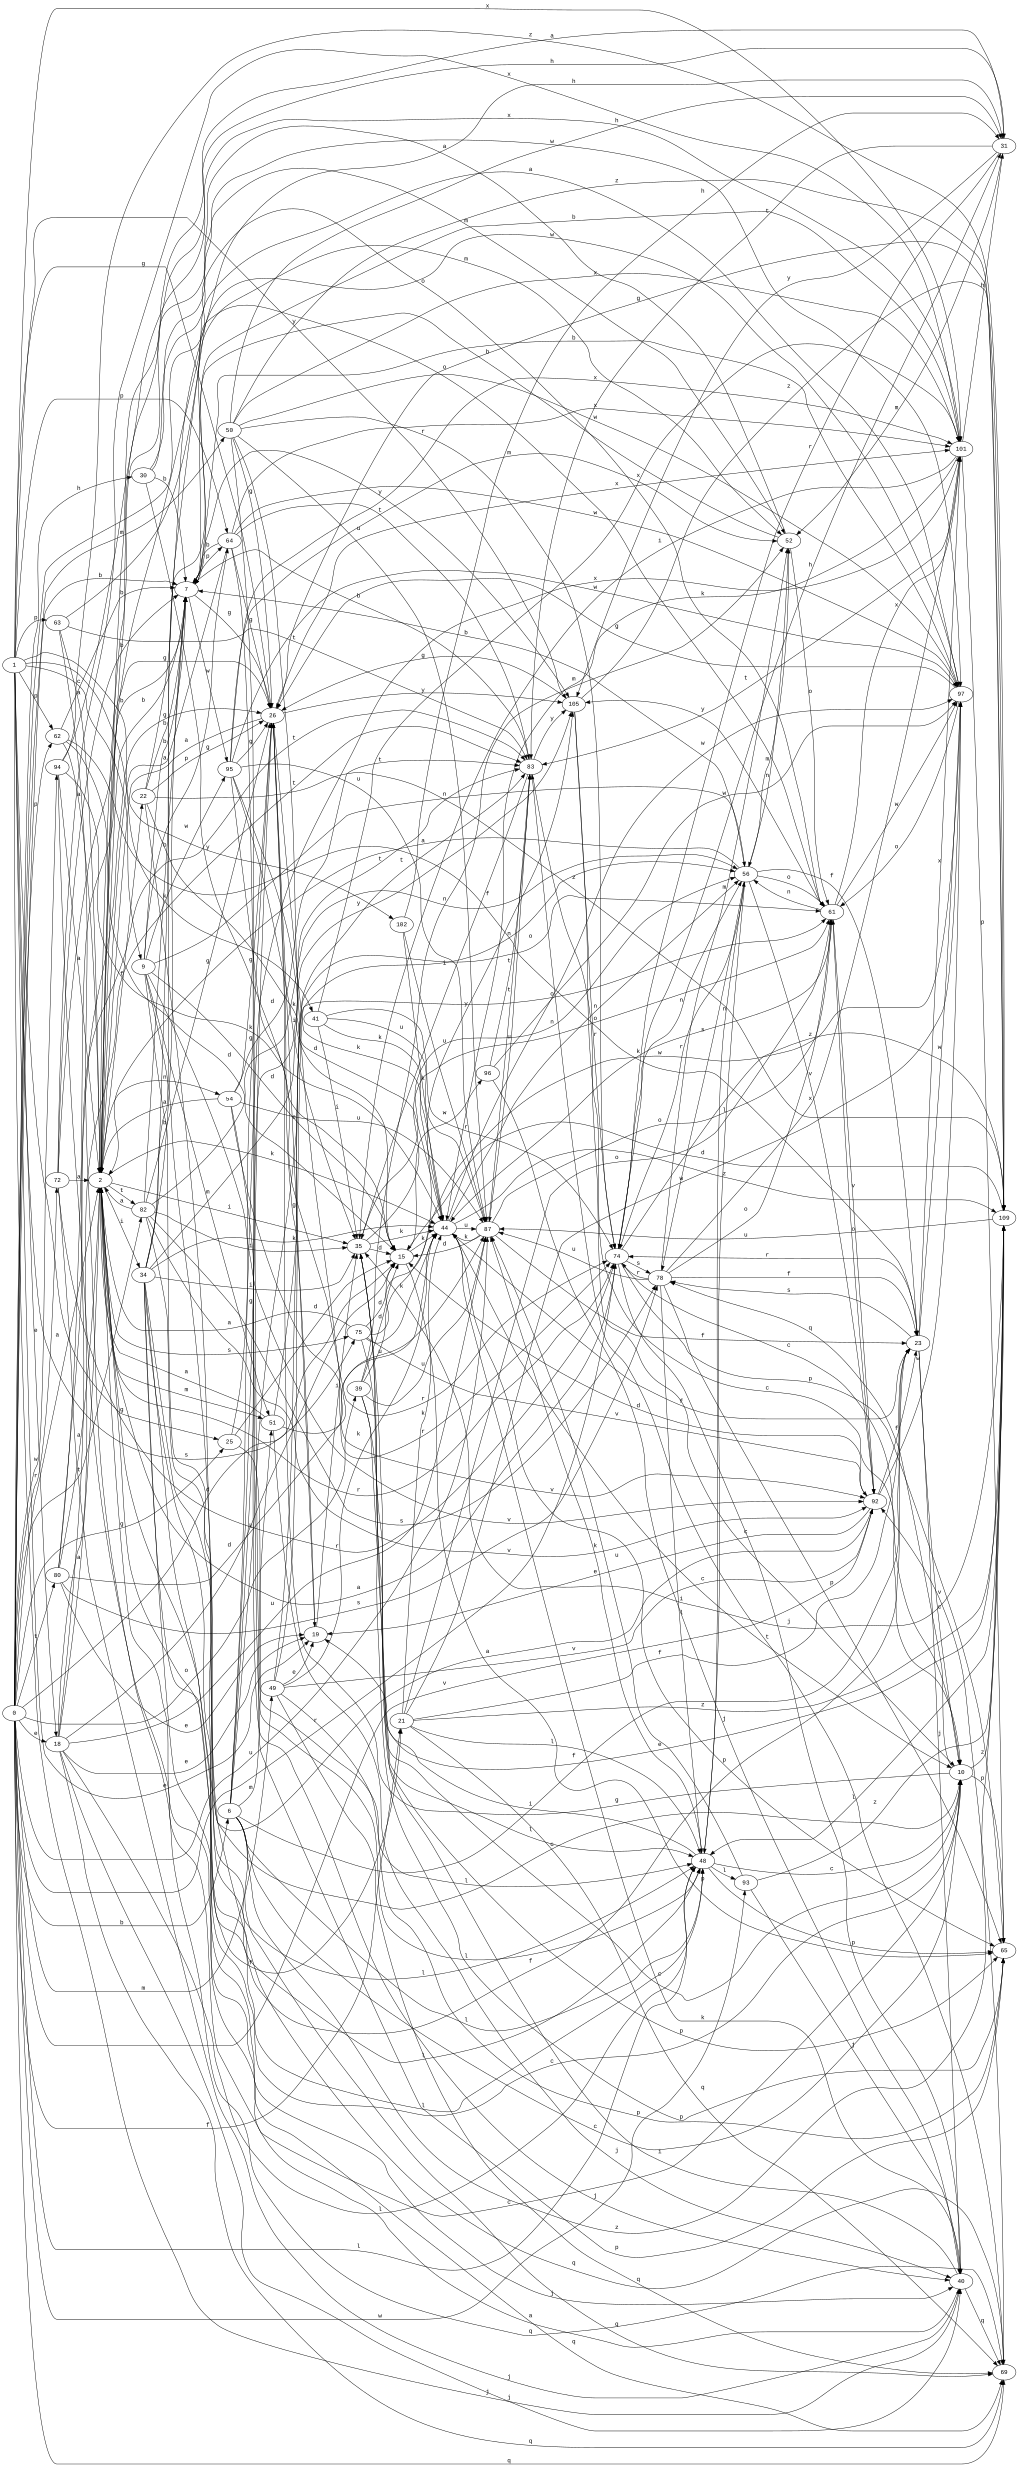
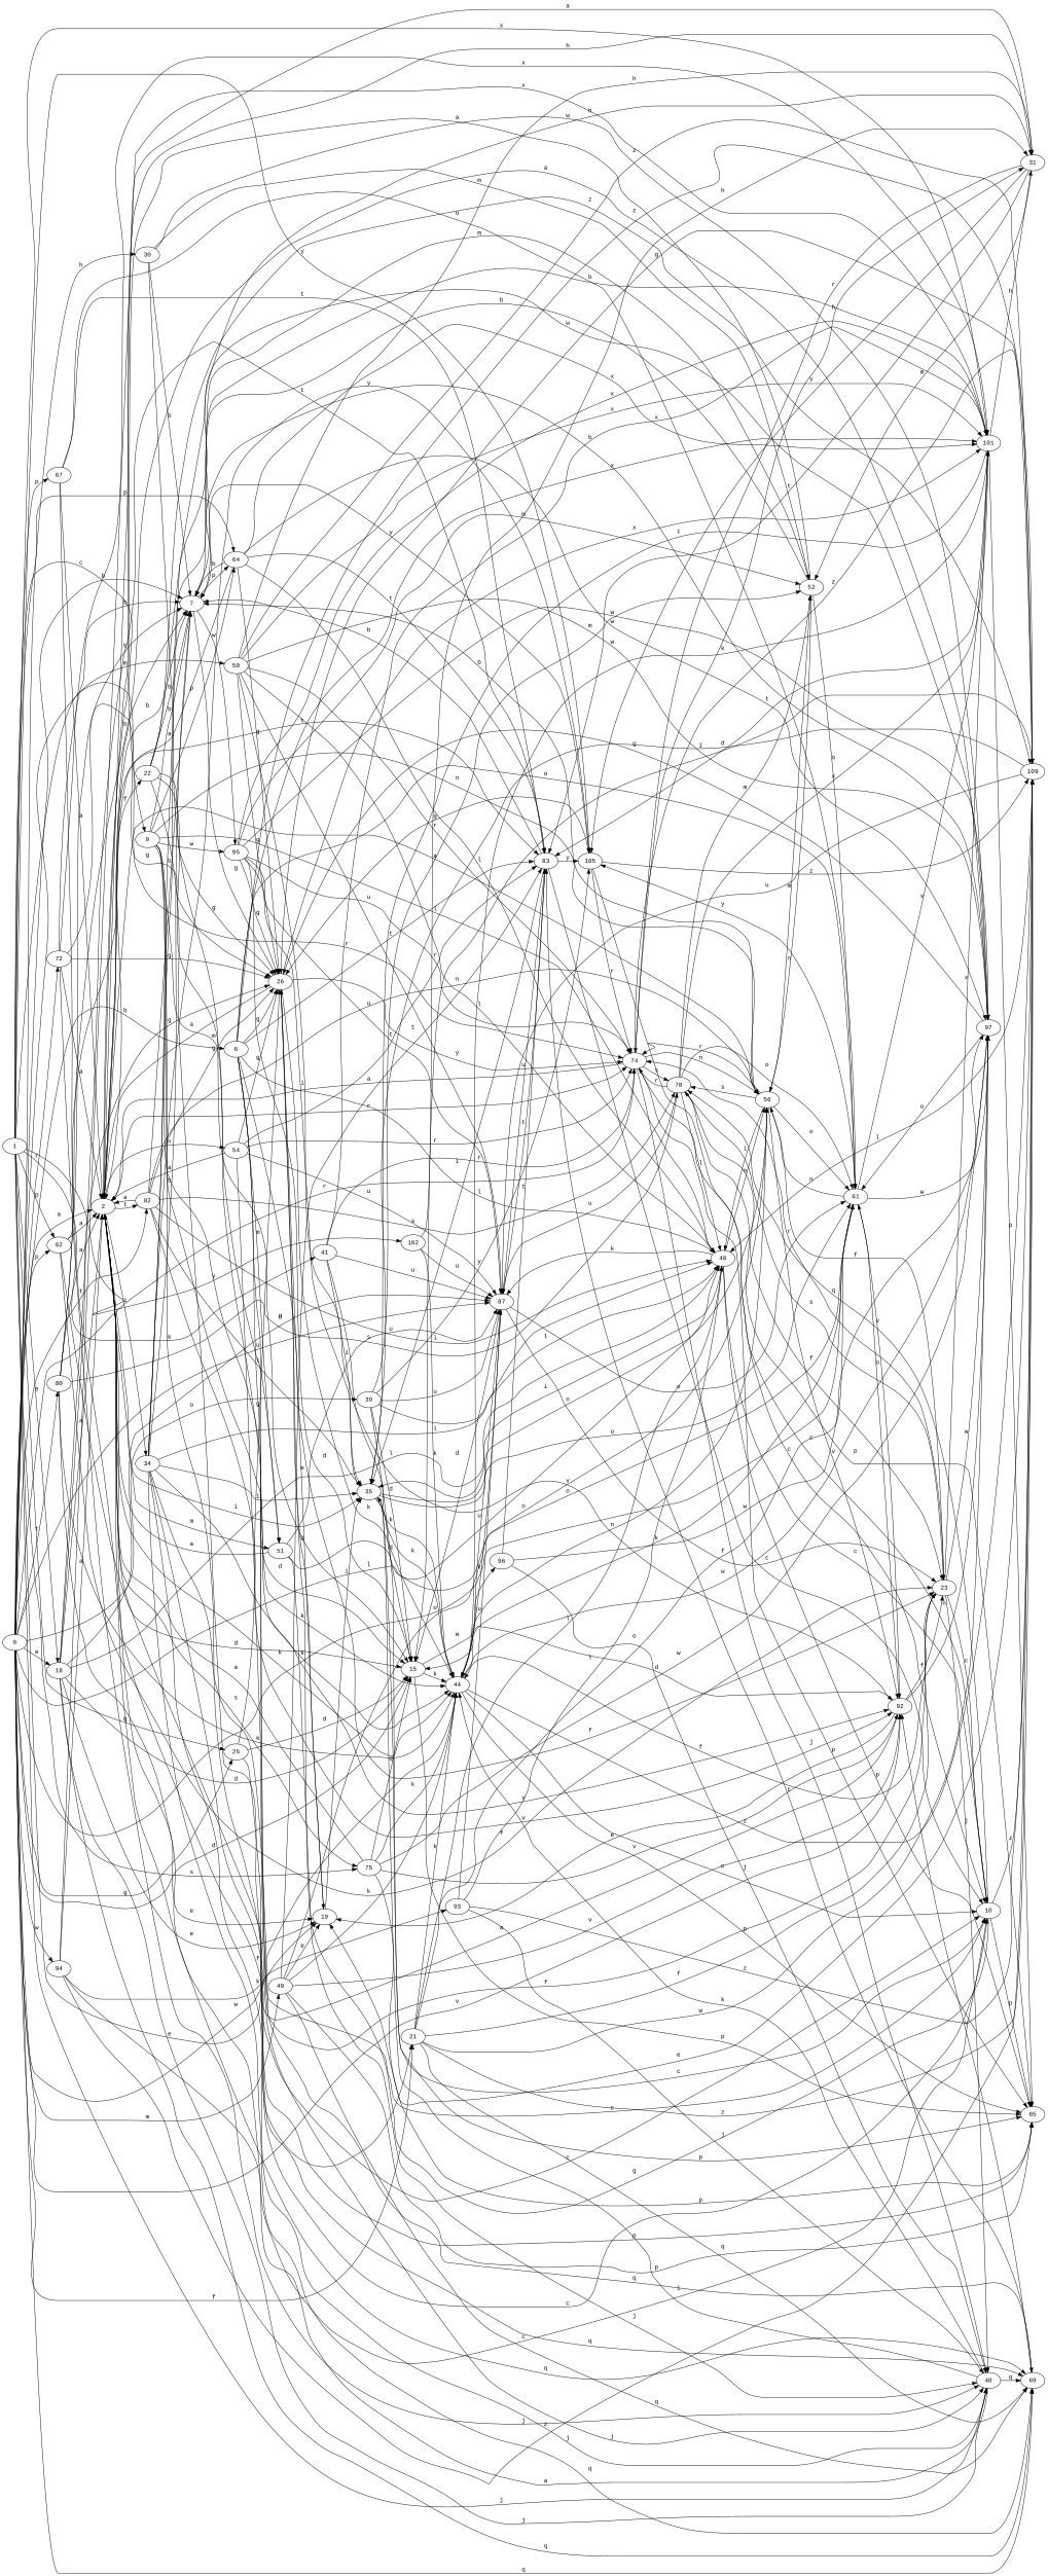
  strict digraph {
    fontname="Liberation Mono"
    rankdir=LR
    node [fontname="Liberation Mono"]
    edge [fontname="Liberation Mono"]
    0
    2
    6
    7
    15
    18
    21
    25
    30
    48
    49
    50
    n13 [label=39]
    61
    62
    69
    72
    74
    80
    82
    87
    92
    93
    94
    75
    22
    31
    34
    35
    44
    51
    54
    26
    101
    10
    23
    83
    109
    64
    105
    95
    65
    96
    19
    40
    97
    52
    56
    78
    1
    9
    41
-   63
+   63 [label=67]
    102
    0 -> 2 [label=a]
    0 -> 6 [label=b]
    0 -> 7 [label=b]
    0 -> 15 [label=d]
    0 -> 18 [label=e]
    0 -> 21 [label=f]
    0 -> 25 [label=g]
    0 -> 30 [label=h]
    0 -> 48 [label=l]
    0 -> 49 [label=m]
    0 -> 50 [label=m]
    0 -> n13 [label=o]
    0 -> 61 [label=o]
    0 -> 62 [label=p]
    0 -> 69 [label=q]
    0 -> 72 [label=r]
    0 -> 74 [label=r]
    0 -> 80 [label=t]
    0 -> 82 [label=t]
    0 -> 87 [label=u]
    0 -> 92 [label=v]
    0 -> 93 [label=w]
    0 -> 94 [label=w]
    2 -> 7 [label=b]
    2 -> 21 [label=f]
    2 -> 74 [label=r]
    2 -> 82 [label=t]
    2 -> 75 [label=s]
    2 -> 22 [label=f]
    2 -> 31 [label=h]
    2 -> 34 [label=i]
    2 -> 35 [label=i]
    2 -> 44 [label=k]
    2 -> 51 [label=m]
    2 -> 54 [label=n]
    6 -> 48 [label=l]
    6 -> 61 [label=o]
    6 -> 69 [label=q]
    6 -> 51 [label=m]
    6 -> 26 [label=g]
    6 -> 101 [label=x]
    6 -> 10 [label=c]
    6 -> 23 [label=f]
    6 -> 83 [label=t]
    6 -> 109 [label=z]
    7 -> 26 [label=g]
    7 -> 64 [label=p]
    7 -> 105 [label=y]
    7 -> 95 [label=w]
    15 -> 44 [label=k]
    15 -> 65 [label=p]
    15 -> 96 [label=w]
    18 -> 2 [label=a]
    18 -> 15 [label=d]
    18 -> 48 [label=l]
    18 -> 69 [label=q]
    18 -> 87 [label=u]
    18 -> 26 [label=g]
    18 -> 83 [label=t]
    18 -> 19 [label=e]
    18 -> 40 [label=j]
    21 -> 48 [label=l]
    21 -> 61 [label=o]
    21 -> 69 [label=q]
    21 -> 44 [label=k]
    21 -> 23 [label=f]
    21 -> 109 [label=z]
    21 -> 97 [label=w]
    25 -> 15 [label=d]
    25 -> 26 [label=g]
    25 -> 65 [label=p]
    30 -> 7 [label=b]
    30 -> 15 [label=d]
    30 -> 97 [label=w]
    30 -> 52 [label=m]
    48 -> 87 [label=k]
    48 -> 35 [label=i]
    48 -> 10 [label=c]
    48 -> 65 [label=p]
    48 -> 56 [label=n]
    49 -> 69 [label=q]
    49 -> 92 [label=v]
    49 -> 44 [label=k]
    49 -> 83 [label=t]
    49 -> 65 [label=p]
    49 -> 19 [label=e]
    49 -> 56 [label=n]
    50 -> 48 [label=l]
    50 -> 74 [label=r]
    50 -> 87 [label=u]
    50 -> 92 [label=v]
    50 -> 31 [label=h]
    50 -> 26 [label=g]
    50 -> 101 [label=x]
    50 -> 109 [label=z]
    50 -> 97 [label=w]
    n13 -> 15 [label=d]
    n13 -> 48 [label=l]
    n13 -> 87 [label=u]
    n13 -> 105 [label=y]
    n13 -> 65 [label=p]
    n13 -> 52 [label=m]
    61 -> 92 [label=v]
    61 -> 44 [label=k]
    61 -> 101 [label=x]
    61 -> 105 [label=y]
    61 -> 97 [label=w]
    61 -> 56 [label=n]
    62 -> 2 [label=a]
    62 -> 7 [label=b]
    62 -> 15 [label=d]
    62 -> 23 [label=f]
    69 -> 92 [label=v]
    69 -> 83 [label=t]
    72 -> 2 [label=a]
    72 -> 7 [label=b]
    72 -> 74 [label=r]
    72 -> 26 [label=g]
    72 -> 101 [label=x]
    72 -> 40 [label=j]
    74 -> 2 [label=a]
    74 -> 31 [label=h]
    74 -> 10 [label=c]
    74 -> 109 [label=z]
    74 -> 65 [label=p]
    74 -> 40 [label=j]
    74 -> 56 [label=n]
    74 -> 78 [label=s]
    80 -> 2 [label=a]
    80 -> 7 [label=b]
    80 -> 44 [label=k]
    80 -> 83 [label=t]
    80 -> 19 [label=e]
    80 -> 78 [label=s]
    82 -> 2 [label=a]
    82 -> 7 [label=b]
    82 -> 48 [label=l]
    82 -> 92 [label=v]
    82 -> 35 [label=i]
    82 -> 26 [label=g]
    82 -> 56 [label=n]
    82 -> 78 [label=s]
    87 -> 15 [label=d]
    87 -> 61 [label=o]
    87 -> 44 [label=k]
    87 -> 23 [label=f]
    87 -> 83 [label=t]
    92 -> 2 [label=a]
    92 -> 15 [label=d]
    92 -> 61 [label=o]
    92 -> 23 [label=f]
    92 -> 19 [label=e]
-   92 -> 97 [label=w]
-   48 -> 93 [label=l]
+   92 -> 97 [label=n]
+   93 -> 48 [label=l]
    93 -> 87 [label=u]
    93 -> 109 [label=z]
    93 -> 40 [label=j]
    94 -> 2 [label=a]
    94 -> 44 [label=k]
    94 -> 101 [label=x]
    94 -> 10 [label=c]
    94 -> 109 [label=z]
    75 -> 2 [label=a]
    75 -> 15 [label=d]
    75 -> 92 [label=v]
    75 -> 44 [label=k]
    75 -> 65 [label=p]
    75 -> 97 [label=w]
    22 -> 7 [label=b]
    22 -> 69 [label=q]
    22 -> 44 [label=k]
    22 -> 26 [label=g]
    22 -> 109 [label=z]
    22 -> 97 [label=w]
    31 -> 2 [label=a]
    31 -> 74 [label=r]
    31 -> 83 [label=t]
    31 -> 105 [label=y]
    31 -> 52 [label=m]
    34 -> 7 [label=b]
    34 -> 48 [label=l]
    34 -> 69 [label=q]
    34 -> 31 [label=h]
    34 -> 35 [label=i]
    34 -> 44 [label=k]
    34 -> 10 [label=c]
    34 -> 23 [label=f]
    34 -> 105 [label=y]
    34 -> 40 [label=j]
    34 -> 52 [label=m]
    35 -> 15 [label=d]
    35 -> 61 [label=o]
    35 -> 44 [label=k]
    35 -> 10 [label=c]
    35 -> 56 [label=n]
    44 -> 87 [label=u]
    44 -> 10 [label=c]
    44 -> 23 [label=f]
    44 -> 109 [label=z]
    44 -> 65 [label=p]
    44 -> 97 [label=w]
    44 -> 56 [label=n]
    51 -> 2 [label=a]
    51 -> 61 [label=o]
    51 -> 87 [label=u]
    51 -> 40 [label=j]
    54 -> 2 [label=a]
    54 -> 74 [label=r]
    54 -> 87 [label=u]
    54 -> 26 [label=g]
    54 -> 83 [label=t]
    54 -> 40 [label=j]
    26 -> 2 [label=a]
    26 -> 44 [label=k]
    26 -> 101 [label=x]
-   26 -> 105 [label=y]
+   26 -> 74 [label=y]
    26 -> 19 [label=e]
    101 -> 7 [label=b]
    101 -> 31 [label=h]
    101 -> 35 [label=i]
    101 -> 44 [label=k]
    101 -> 83 [label=t]
    101 -> 65 [label=p]
    10 -> 26 [label=g]
    10 -> 109 [label=z]
    10 -> 65 [label=p]
    10 -> 78 [label=q]
    23 -> 74 [label=r]
    23 -> 101 [label=x]
    23 -> 10 [label=c]
    23 -> 40 [label=j]
    23 -> 97 [label=w]
    23 -> 78 [label=s]
    83 -> 7 [label=b]
    83 -> 87 [label=u]
    83 -> 35 [label=i]
    83 -> 10 [label=c]
    83 -> 105 [label=y]
    109 -> 15 [label=d]
    109 -> 48 [label=l]
    109 -> 87 [label=u]
    109 -> 35 [label=i]
    109 -> 26 [label=g]
    109 -> 19 [label=e]
    64 -> 2 [label=a]
    64 -> 7 [label=b]
    64 -> 48 [label=l]
    64 -> 26 [label=g]
    64 -> 101 [label=x]
    64 -> 83 [label=t]
    64 -> 97 [label=w]
    105 -> 74 [label=r]
    105 -> 26 [label=g]
    105 -> 10 [label=c]
    105 -> 109 [label=z]
    95 -> 15 [label=d]
    95 -> 74 [label=r]
    95 -> 87 [label=u]
    95 -> 35 [label=i]
    95 -> 26 [label=g]
    95 -> 101 [label=x]
    95 -> 97 [label=w]
    95 -> 52 [label=m]
    96 -> 83 [label=t]
    96 -> 40 [label=j]
    96 -> 97 [label=w]
    19 -> 35 [label=i]
    19 -> 26 [label=g]
    40 -> 2 [label=a]
    40 -> 69 [label=q]
    40 -> 35 [label=i]
    40 -> 44 [label=k]
    97 -> 2 [label=a]
    97 -> 7 [label=b]
    97 -> 61 [label=o]
    97 -> 26 [label=g]
    52 -> 2 [label=a]
    52 -> 7 [label=b]
    52 -> 61 [label=o]
    52 -> 56 [label=n]
    56 -> 2 [label=a]
    56 -> 7 [label=b]
    56 -> 48 [label=l]
    56 -> 61 [label=o]
    56 -> 74 [label=r]
    56 -> 92 [label=v]
    56 -> 23 [label=f]
    56 -> 52 [label=m]
    56 -> 78 [label=s]
    78 -> 48 [label=l]
    78 -> 61 [label=o]
    78 -> 74 [label=r]
    78 -> 87 [label=u]
    78 -> 101 [label=x]
    78 -> 23 [label=f]
    78 -> 65 [label=p]
    78 -> 52 [label=m]
    1 -> 18 [label=e]
    1 -> 25 [label=g]
    1 -> 62 [label=p]
    1 -> 75 [label=s]
    1 -> 26 [label=g]
    1 -> 101 [label=x]
    1 -> 64 [label=p]
    1 -> 105 [label=y]
    1 -> 19 [label=e]
    1 -> 40 [label=j]
    1 -> 9 [label=c]
    1 -> 41 [label=k]
    1 -> 63 [label=p]
    1 -> 102 [label=y]
    9 -> 7 [label=b]
    9 -> 15 [label=d]
    9 -> 48 [label=l]
    9 -> 92 [label=v]
    9 -> 51 [label=m]
    9 -> 10 [label=c]
    9 -> 64 [label=p]
    9 -> 95 [label=w]
    9 -> 56 [label=n]
    41 -> 74 [label=r]
    41 -> 87 [label=u]
    41 -> 35 [label=i]
    41 -> 44 [label=k]
    41 -> 101 [label=x]
    63 -> 2 [label=a]
    63 -> 61 [label=o]
    63 -> 69 [label=q]
    63 -> 83 [label=t]
    102 -> 87 [label=u]
    102 -> 31 [label=h]
    102 -> 44 [label=k]
  }
